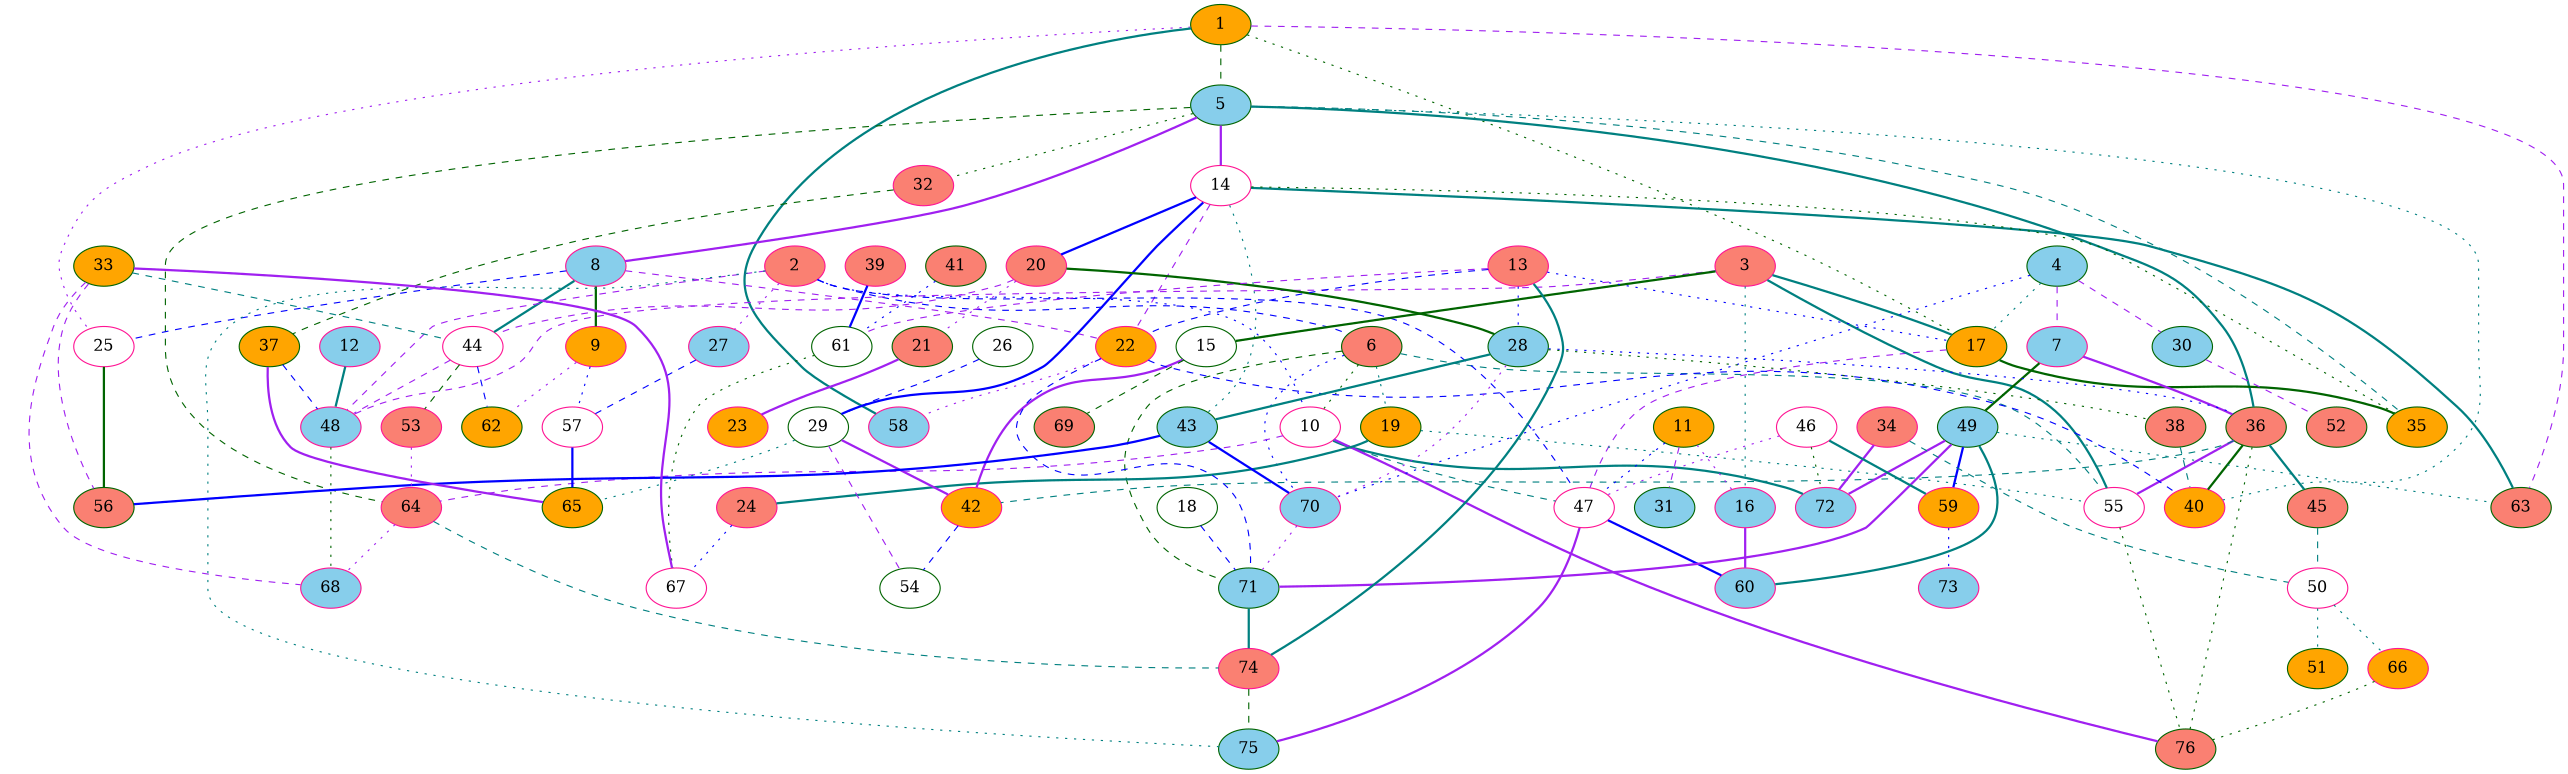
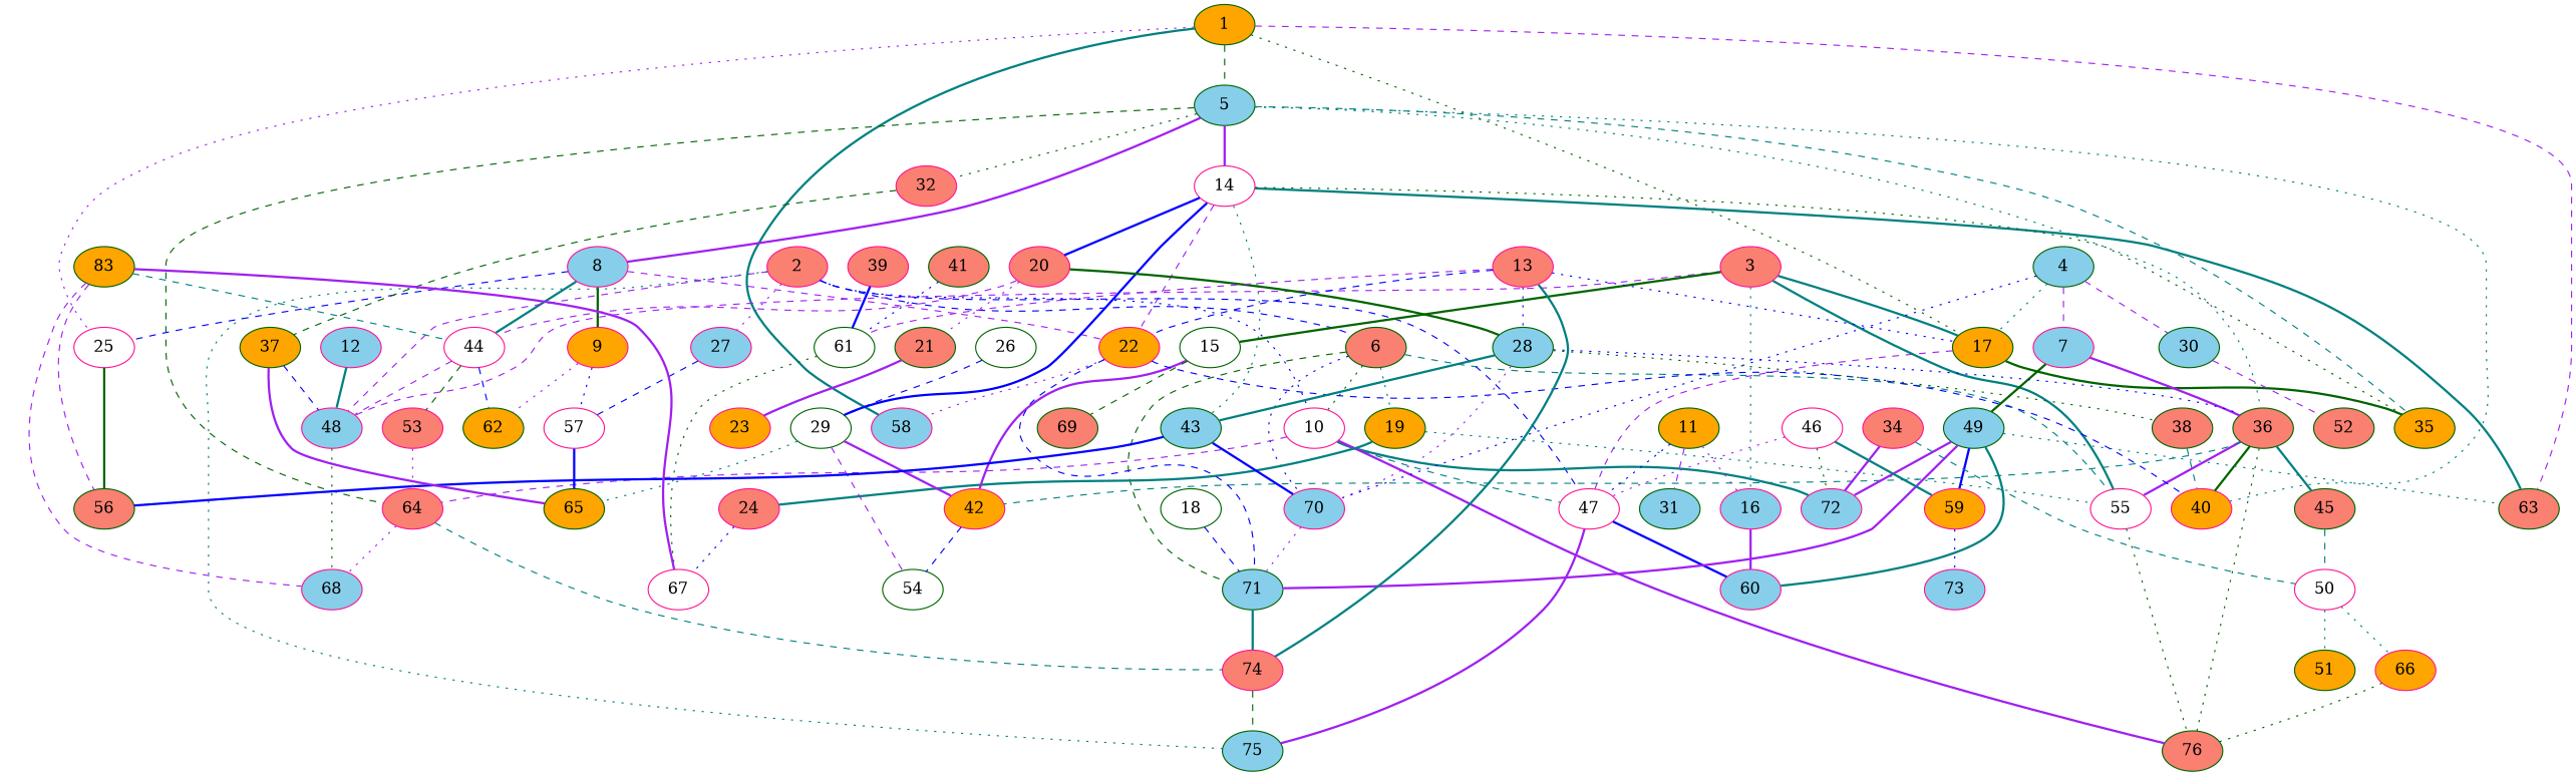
  graph {
    node [color=deeppink fillcolor=salmon style=filled]
    edge [color=purple style=dashed weight=1.0]
    1 [color=darkgreen fillcolor=orange]
    5 [color=darkgreen fillcolor=skyblue]
    17 [color=darkgreen fillcolor=orange]
    25 [fillcolor=white]
    58 [fillcolor=skyblue]
    63 [color=darkgreen]
    8 [fillcolor=skyblue]
    14 [fillcolor=white]
    32
    35 [color=darkgreen fillcolor=orange]
    36 [color=darkgreen]
    40 [fillcolor=orange]
    64
    47 [fillcolor=white]
    56 [color=darkgreen]
    6 [color=darkgreen]
    2
    10 [fillcolor=white]
    27 [fillcolor=skyblue]
    48 [fillcolor=skyblue]
    75 [color=darkgreen fillcolor=skyblue]
    55 [fillcolor=white]
    70 [fillcolor=skyblue]
    19 [color=darkgreen fillcolor=orange]
    71 [color=darkgreen fillcolor=skyblue]
    72 [fillcolor=skyblue]
    76 [color=darkgreen]
    57 [fillcolor=white]
    60 [fillcolor=skyblue]
    68 [fillcolor=skyblue]
    3
    15 [color=darkgreen fillcolor=white]
    16 [fillcolor=skyblue]
    42 [fillcolor=orange]
    69 [color=darkgreen]
    4 [color=darkgreen fillcolor=skyblue]
    7 [fillcolor=skyblue]
    30 [color=darkgreen fillcolor=skyblue]
    49 [color=darkgreen fillcolor=skyblue]
    52 [color=darkgreen]
    9 [fillcolor=orange]
    22 [fillcolor=orange]
    44 [fillcolor=white]
    20
    29 [color=darkgreen fillcolor=white]
    43 [color=darkgreen fillcolor=skyblue]
    37 [color=darkgreen fillcolor=orange]
    45 [color=darkgreen]
    74
    24
    59 [fillcolor=orange]
    62 [color=darkgreen fillcolor=orange]
    53
    65 [color=darkgreen fillcolor=orange]
    11 [color=darkgreen fillcolor=orange]
    31 [color=darkgreen fillcolor=skyblue]
    12 [fillcolor=skyblue]
    13
    28 [color=darkgreen fillcolor=skyblue]
    61 [color=darkgreen fillcolor=white]
    38 [color=darkgreen]
    67 [fillcolor=white]
    21 [color=darkgreen]
    54 [color=darkgreen fillcolor=white]
    18 [color=darkgreen fillcolor=white]
    23 [fillcolor=orange]
    26 [color=darkgreen fillcolor=white]
-   33 [color=darkgreen fillcolor=orange]
+   33 [color=darkgreen fillcolor=orange label=83]
    34
    50 [fillcolor=white]
    51 [color=darkgreen fillcolor=orange]
    66 [fillcolor=orange]
    39
    41 [color=darkgreen]
    46 [fillcolor=white]
    73 [fillcolor=skyblue]
    1 -- 5 [color=darkgreen]
    1 -- 17 [color=darkgreen style=dotted]
    1 -- 25 [style=dotted]
    1 -- 58 [color=teal style=bold]
    1 -- 63
    5 -- 8 [style=bold]
    5 -- 14 [style=bold]
    5 -- 32 [color=darkgreen style=dotted]
    5 -- 35 [color=teal]
-   5 -- 36 [color=teal style=bold]
+   5 -- 36 [color=teal style=dotted]
    5 -- 40 [color=teal style=dotted]
    5 -- 64 [color=darkgreen]
    17 -- 35 [color=darkgreen style=bold]
    17 -- 47
    25 -- 56 [color=darkgreen style=bold]
    8 -- 25 [color=blue]
    8 -- 9 [color=darkgreen style=bold]
    8 -- 22
    8 -- 44 [color=teal style=bold]
    14 -- 63 [color=teal style=bold]
    14 -- 35 [color=darkgreen style=dotted]
    14 -- 22
    14 -- 20 [color=blue style=bold]
    14 -- 29 [color=blue style=bold]
    14 -- 43 [color=teal style=dotted]
    32 -- 37 [color=darkgreen]
    36 -- 40 [color=darkgreen style=bold]
    36 -- 55 [style=bold]
    36 -- 76 [color=darkgreen style=dotted]
    36 -- 42 [color=teal]
    36 -- 45 [color=teal style=bold]
    64 -- 68 [style=dotted]
    64 -- 74 [color=teal]
    47 -- 75 [style=bold]
    47 -- 60 [color=blue style=bold]
    6 -- 10 [color=darkgreen style=dotted]
    6 -- 55 [color=teal]
    6 -- 70 [color=blue style=dotted]
    6 -- 19 [color=teal style=dotted]
    6 -- 71 [color=darkgreen]
    2 -- 47 [color=blue]
    2 -- 6 [color=blue]
    2 -- 10 [color=blue style=dotted]
    2 -- 27 [style=dotted]
    2 -- 48
    2 -- 75 [color=teal style=dotted]
    10 -- 64
    10 -- 47 [color=teal]
    10 -- 72 [color=teal style=bold]
    10 -- 76 [style=bold]
    27 -- 57 [color=blue]
    48 -- 68 [color=darkgreen style=dotted]
    55 -- 76 [color=darkgreen style=dotted]
    70 -- 71 [style=dotted]
    19 -- 55 [color=teal style=dotted]
    19 -- 24 [color=teal style=bold]
    71 -- 74 [color=teal style=bold weight=2.0]
    57 -- 65 [color=blue style=bold]
    3 -- 17 [color=teal style=bold]
    3 -- 48
    3 -- 55 [color=teal style=bold]
    3 -- 15 [color=darkgreen style=bold]
    3 -- 16 [color=teal style=dotted]
    15 -- 42 [style=bold]
    15 -- 69 [color=darkgreen]
    16 -- 60 [style=bold]
    42 -- 54 [color=blue]
    4 -- 17 [color=teal style=dotted]
    4 -- 70 [color=blue style=dotted]
    4 -- 7 [weight=2.0]
    4 -- 30
    7 -- 36 [style=bold]
    7 -- 49 [color=darkgreen style=bold]
    30 -- 52
    49 -- 63 [color=teal style=dotted]
    49 -- 71 [style=bold]
    49 -- 72 [style=bold]
    49 -- 60 [color=teal style=bold]
    49 -- 59 [color=blue style=bold]
    9 -- 57 [color=blue style=dotted]
    9 -- 62 [style=dotted]
    22 -- 58 [style=dotted]
    22 -- 40 [color=blue]
    22 -- 71 [color=blue]
    44 -- 48
    44 -- 62 [color=blue]
    44 -- 53 [color=darkgreen]
    20 -- 44
    20 -- 28 [color=darkgreen style=bold]
    20 -- 21 [style=dotted]
    29 -- 42 [style=bold]
    29 -- 65 [color=teal style=dotted]
    29 -- 54
    43 -- 56 [color=blue style=bold]
    43 -- 70 [color=blue style=bold]
    37 -- 48 [color=blue]
    37 -- 65 [style=bold]
    45 -- 50 [color=teal]
    74 -- 75 [color=darkgreen]
    24 -- 67 [color=blue style=dotted]
    59 -- 73 [color=blue style=dotted]
    53 -- 64 [style=dotted]
    11 -- 47 [color=blue style=dotted]
    11 -- 16 [style=dotted]
    11 -- 31
    12 -- 48 [color=teal style=bold]
    13 -- 17 [color=blue style=dotted]
    13 -- 22 [color=blue]
    13 -- 74 [color=teal style=bold]
    13 -- 28 [color=blue style=dotted]
    13 -- 61
    28 -- 36 [color=blue style=dotted]
    28 -- 70 [style=dotted]
    28 -- 43 [color=teal style=bold]
    28 -- 38 [color=darkgreen style=dotted]
    61 -- 67 [color=darkgreen style=dotted]
    38 -- 40 [color=teal]
    21 -- 23 [style=bold]
    18 -- 71 [color=blue]
    26 -- 29 [color=blue]
    33 -- 56
    33 -- 68
    33 -- 44 [color=teal]
    33 -- 67 [style=bold]
    34 -- 72 [style=bold]
    34 -- 50 [color=teal]
    50 -- 51 [color=teal style=dotted]
    50 -- 66 [color=teal style=dotted]
    66 -- 76 [color=darkgreen style=dotted]
    39 -- 61 [color=blue style=bold]
    41 -- 61 [color=blue style=dotted]
    46 -- 47 [style=dotted]
    46 -- 72 [color=darkgreen style=dotted]
    46 -- 59 [color=teal style=bold]
  }
